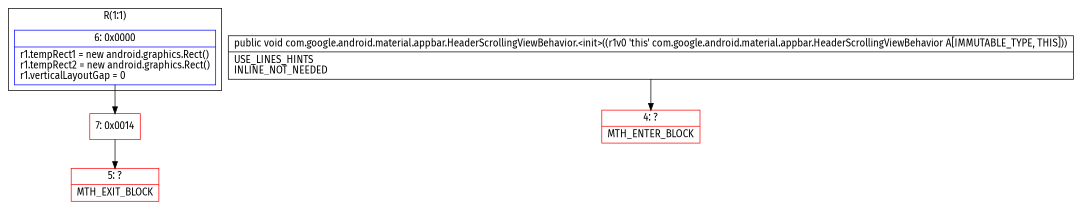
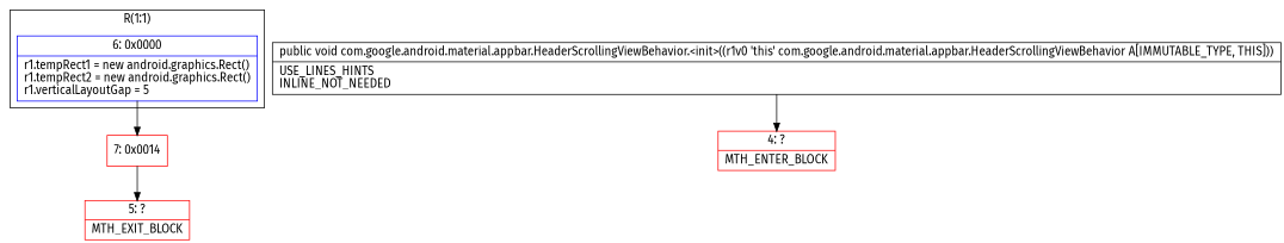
  digraph {
    fontname="Fira Sans"
    node [color=red fontname="Fira Sans" shape=record]
    edge [fontname="Fira Sans"]
-   n1 [color=blue label="{6\:\ 0x0000|r1.tempRect1 = new android.graphics.Rect()\lr1.tempRect2 = new android.graphics.Rect()\lr1.verticalLayoutGap = 0\l}"]
+   n1 [color=blue label="{6\:\ 0x0000|r1.tempRect1 = new android.graphics.Rect()\lr1.tempRect2 = new android.graphics.Rect()\lr1.verticalLayoutGap = 5\l}"]
    n2 [label="{7\:\ 0x0014}"]
    n3 [label="{5\:\ ?|MTH_EXIT_BLOCK\l}"]
    n4 [label="{4\:\ ?|MTH_ENTER_BLOCK\l}"]
    n5 [label="{public void com.google.android.material.appbar.HeaderScrollingViewBehavior.\<init\>((r1v0 'this' com.google.android.material.appbar.HeaderScrollingViewBehavior A[IMMUTABLE_TYPE, THIS]))  | USE_LINES_HINTS\lINLINE_NOT_NEEDED\l}" color=""]
    subgraph cluster_1 {
      label="R(1:1)"
      n1
    }
    n1 -> n2
    n2 -> n3
    n5 -> n4
  }
